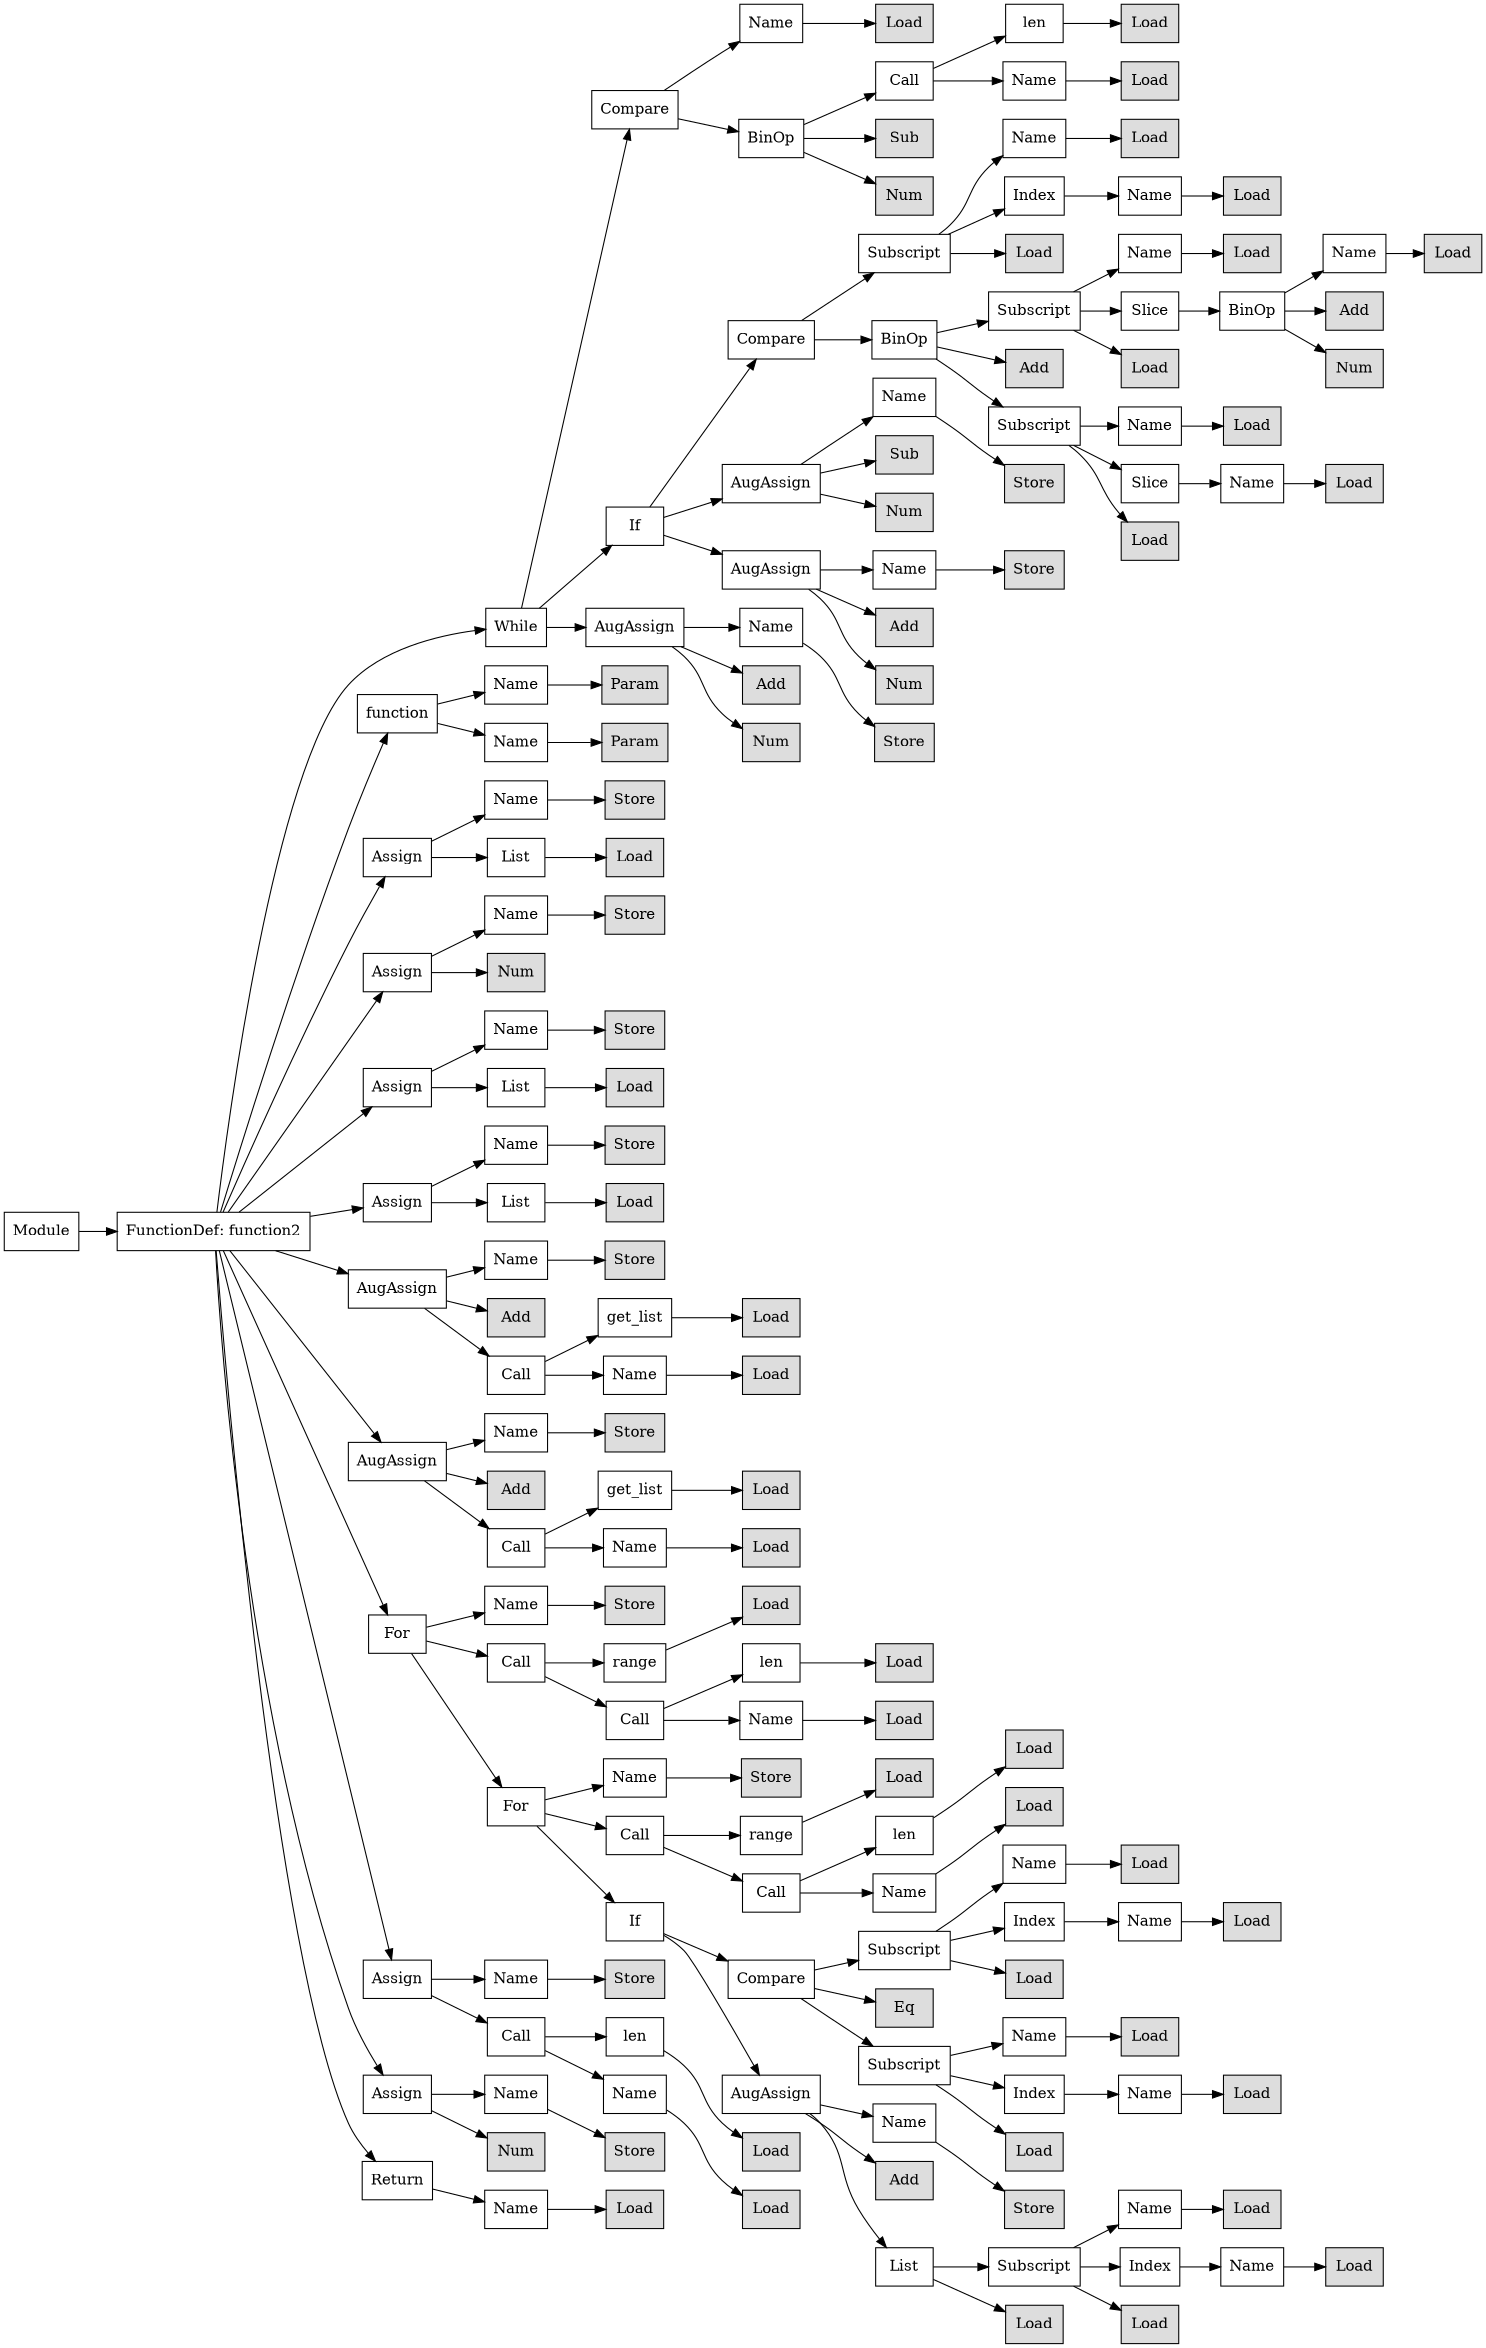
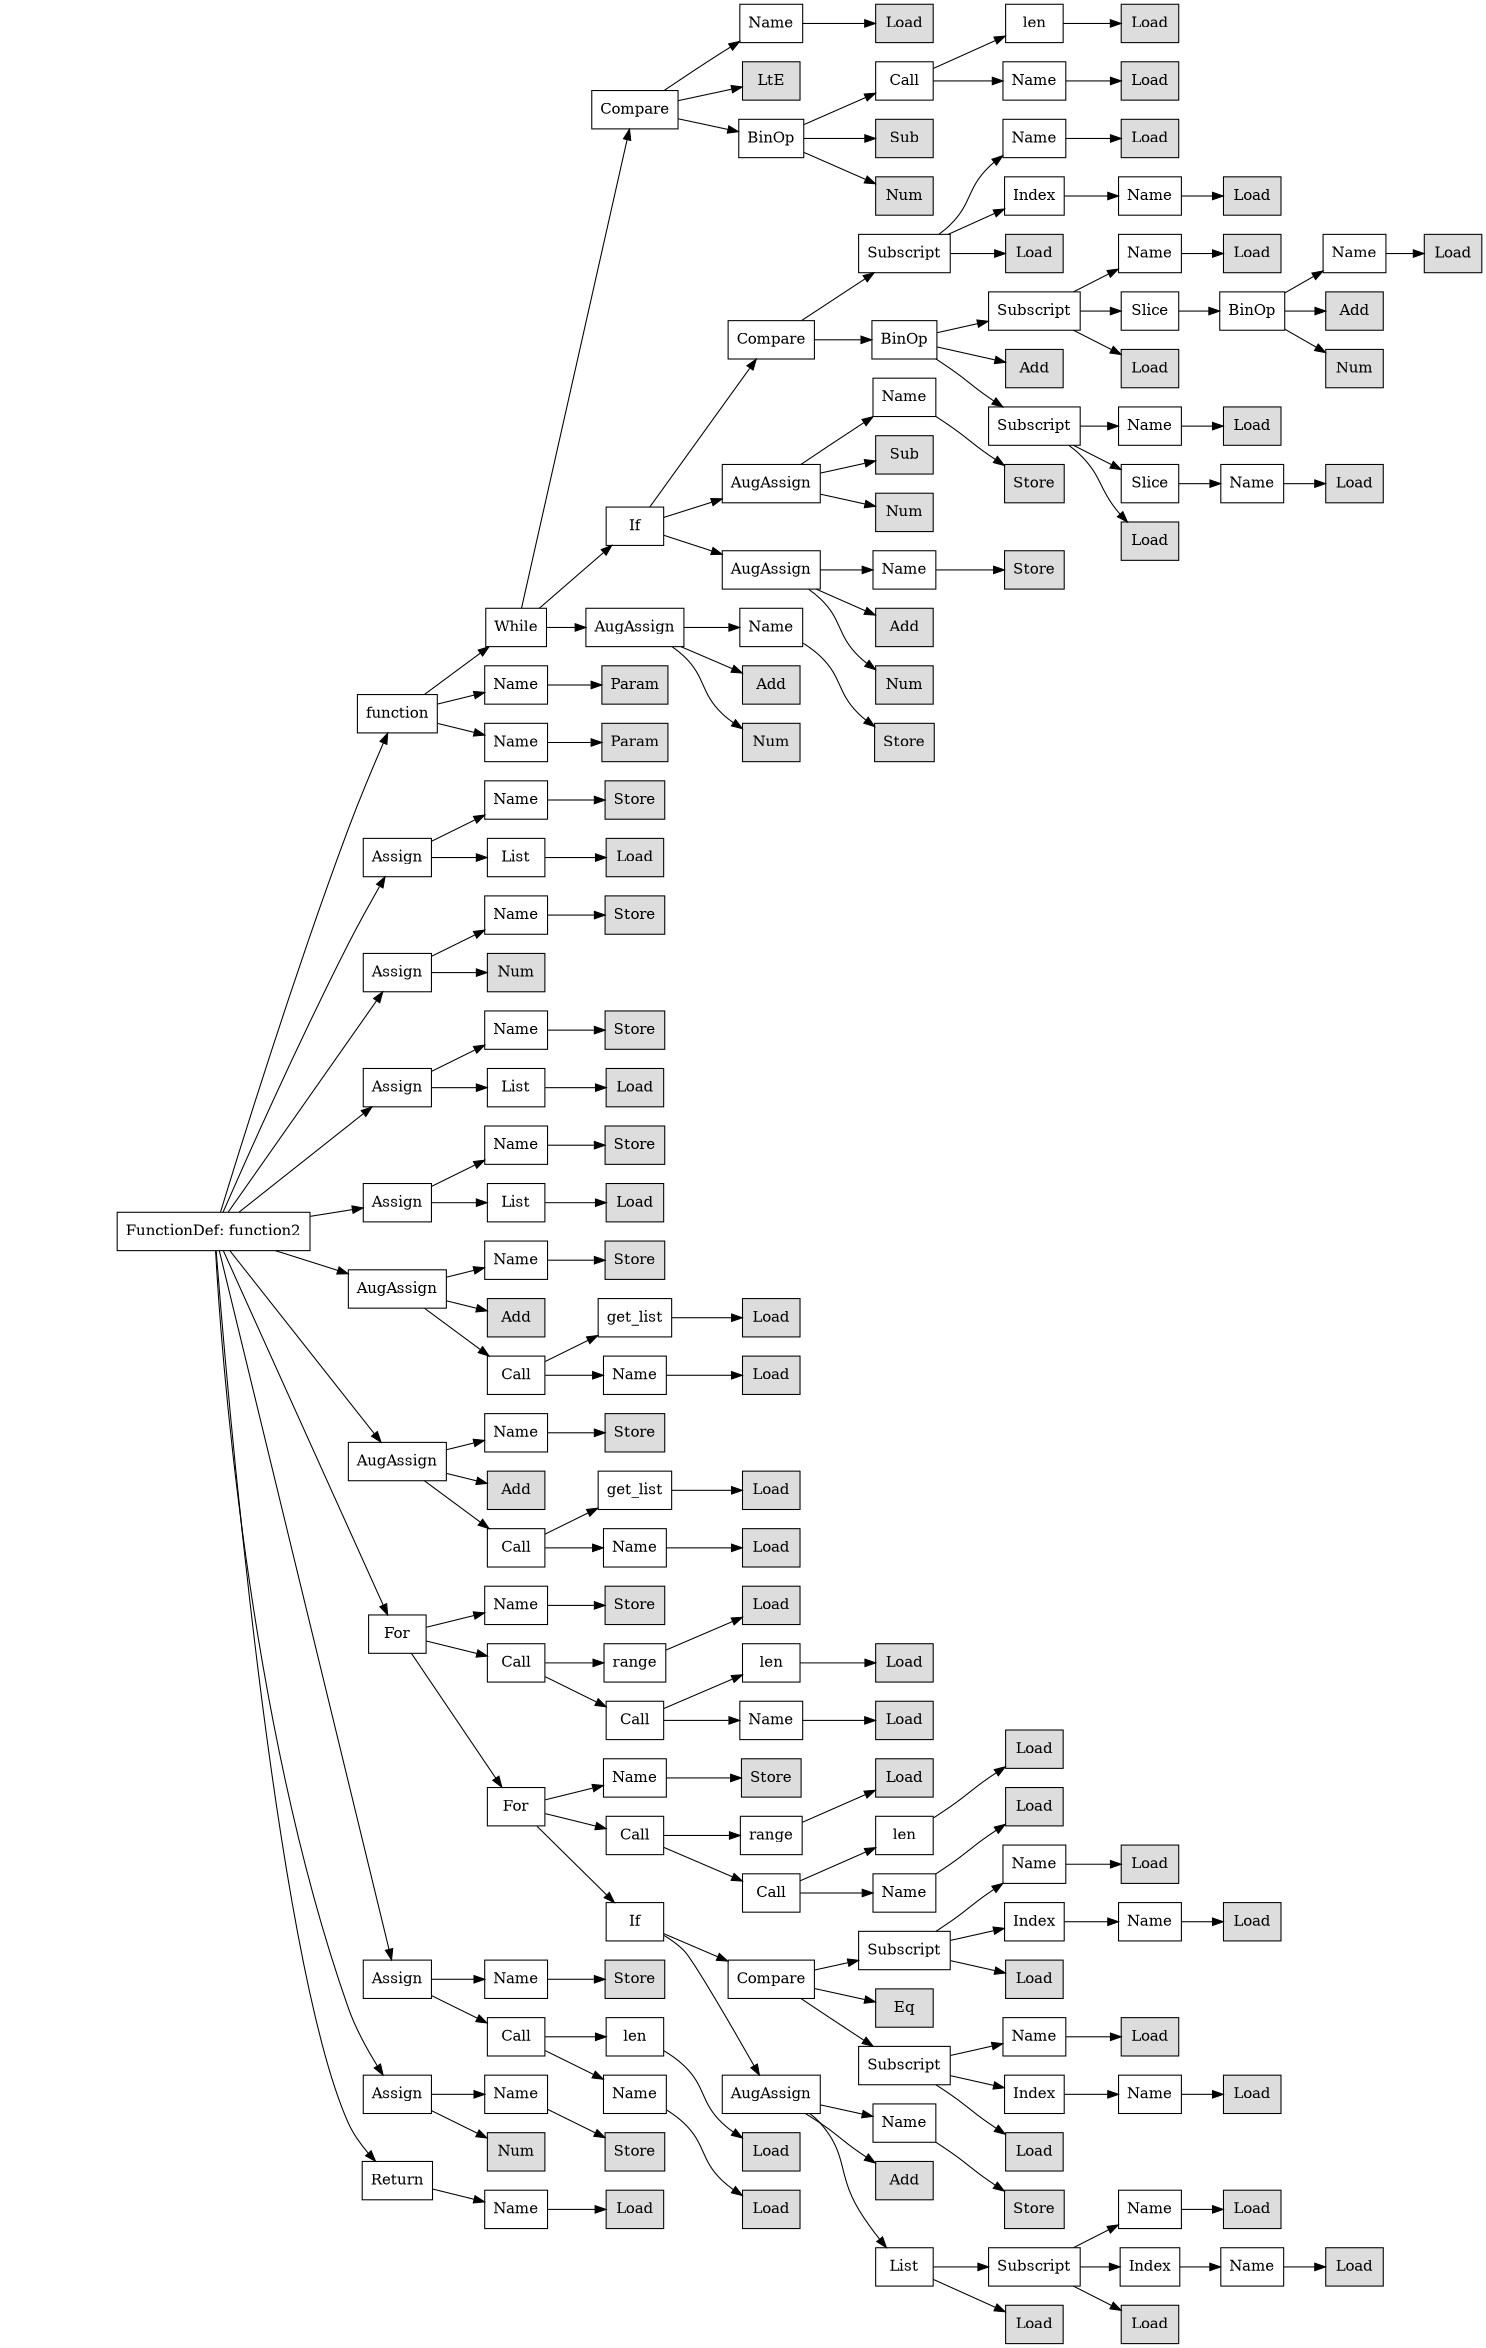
  digraph {
    rankdir=LR
    node [shape=rect]
-   n1 [label=Module]
    n2 [label="FunctionDef: function2"]
    n3 [label=function]
    n4 [label=Assign]
    n5 [label=Assign]
    n6 [label=Assign]
    n7 [label=Assign]
    n8 [label=AugAssign]
    n9 [label=AugAssign]
    n10 [label=For]
    n11 [label=Assign]
    n12 [label=Assign]
    n13 [label=While]
    n14 [label=Return]
    n15 [label=Name]
    n16 [label=Name]
    n17 [label=Name]
    n18 [label=List]
    n19 [label=Name]
    n20 [fillcolor="#dddddd" label=Num style=filled]
    n21 [label=Name]
    n22 [label=List]
    n23 [label=Name]
    n24 [label=List]
    n25 [label=Name]
    n26 [fillcolor="#dddddd" label=Add style=filled]
    n27 [label=Call]
    n28 [label=Name]
    n29 [fillcolor="#dddddd" label=Add style=filled]
    n30 [label=Call]
    n31 [label=Name]
    n32 [label=Call]
    n33 [label=For]
    n34 [label=Name]
    n35 [label=Call]
    n36 [label=Name]
    n37 [fillcolor="#dddddd" label=Num style=filled]
    n38 [label=Compare]
    n39 [label=If]
    n40 [label=AugAssign]
    n41 [label=Name]
    n42 [fillcolor="#dddddd" label=Param style=filled]
    n43 [fillcolor="#dddddd" label=Param style=filled]
    n44 [fillcolor="#dddddd" label=Store style=filled]
    n45 [fillcolor="#dddddd" label=Load style=filled]
    n46 [fillcolor="#dddddd" label=Store style=filled]
    n47 [fillcolor="#dddddd" label=Store style=filled]
    n48 [fillcolor="#dddddd" label=Load style=filled]
    n49 [fillcolor="#dddddd" label=Store style=filled]
    n50 [fillcolor="#dddddd" label=Load style=filled]
    n51 [fillcolor="#dddddd" label=Store style=filled]
    n52 [label=get_list]
    n53 [label=Name]
    n54 [fillcolor="#dddddd" label=Store style=filled]
    n55 [label=get_list]
    n56 [label=Name]
    n57 [fillcolor="#dddddd" label=Store style=filled]
    n58 [label=range]
    n59 [label=Call]
    n60 [label=Name]
    n61 [label=Call]
    n62 [label=If]
    n63 [fillcolor="#dddddd" label=Store style=filled]
    n64 [label=len]
    n65 [label=Name]
    n66 [fillcolor="#dddddd" label=Store style=filled]
    n67 [label=Name]
+   n68 [fillcolor="#dddddd" label=LtE style=filled]
    n69 [label=BinOp]
    n70 [label=Compare]
    n71 [label=AugAssign]
    n72 [label=AugAssign]
    n73 [label=Name]
    n74 [fillcolor="#dddddd" label=Add style=filled]
    n75 [fillcolor="#dddddd" label=Num style=filled]
    n76 [fillcolor="#dddddd" label=Load style=filled]
    n77 [fillcolor="#dddddd" label=Load style=filled]
    n78 [fillcolor="#dddddd" label=Load style=filled]
    n79 [fillcolor="#dddddd" label=Load style=filled]
    n80 [fillcolor="#dddddd" label=Load style=filled]
    n81 [fillcolor="#dddddd" label=Load style=filled]
    n82 [label=len]
    n83 [label=Name]
    n84 [fillcolor="#dddddd" label=Store style=filled]
    n85 [label=range]
    n86 [label=Call]
    n87 [label=Compare]
    n88 [label=AugAssign]
    n89 [fillcolor="#dddddd" label=Load style=filled]
    n90 [fillcolor="#dddddd" label=Load style=filled]
    n91 [fillcolor="#dddddd" label=Load style=filled]
    n92 [label=Call]
    n93 [fillcolor="#dddddd" label=Sub style=filled]
    n94 [fillcolor="#dddddd" label=Num style=filled]
    n95 [label=Subscript]
    n96 [label=BinOp]
    n97 [label=Name]
    n98 [fillcolor="#dddddd" label=Sub style=filled]
    n99 [fillcolor="#dddddd" label=Num style=filled]
    n100 [label=Name]
    n101 [fillcolor="#dddddd" label=Add style=filled]
    n102 [fillcolor="#dddddd" label=Num style=filled]
    n103 [fillcolor="#dddddd" label=Store style=filled]
    n104 [fillcolor="#dddddd" label=Load style=filled]
    n105 [fillcolor="#dddddd" label=Load style=filled]
    n106 [fillcolor="#dddddd" label=Load style=filled]
    n107 [label=len]
    n108 [label=Name]
    n109 [label=Subscript]
    n110 [fillcolor="#dddddd" label=Eq style=filled]
    n111 [label=Subscript]
    n112 [label=Name]
    n113 [fillcolor="#dddddd" label=Add style=filled]
    n114 [label=List]
    n115 [label=len]
    n116 [label=Name]
    n117 [label=Name]
    n118 [label=Index]
    n119 [fillcolor="#dddddd" label=Load style=filled]
    n120 [label=Subscript]
    n121 [fillcolor="#dddddd" label=Add style=filled]
    n122 [label=Subscript]
    n123 [fillcolor="#dddddd" label=Store style=filled]
    n124 [fillcolor="#dddddd" label=Store style=filled]
    n125 [fillcolor="#dddddd" label=Load style=filled]
    n126 [fillcolor="#dddddd" label=Load style=filled]
    n127 [label=Name]
    n128 [label=Index]
    n129 [fillcolor="#dddddd" label=Load style=filled]
    n130 [label=Name]
    n131 [label=Index]
    n132 [fillcolor="#dddddd" label=Load style=filled]
    n133 [fillcolor="#dddddd" label=Store style=filled]
    n134 [label=Subscript]
    n135 [fillcolor="#dddddd" label=Load style=filled]
    n136 [fillcolor="#dddddd" label=Load style=filled]
    n137 [fillcolor="#dddddd" label=Load style=filled]
    n138 [fillcolor="#dddddd" label=Load style=filled]
    n139 [label=Name]
    n140 [label=Name]
    n141 [label=Slice]
    n142 [fillcolor="#dddddd" label=Load style=filled]
    n143 [label=Name]
    n144 [label=Slice]
    n145 [fillcolor="#dddddd" label=Load style=filled]
    n146 [fillcolor="#dddddd" label=Load style=filled]
    n147 [label=Name]
    n148 [fillcolor="#dddddd" label=Load style=filled]
    n149 [label=Name]
    n150 [label=Name]
    n151 [label=Index]
    n152 [fillcolor="#dddddd" label=Load style=filled]
    n153 [fillcolor="#dddddd" label=Load style=filled]
    n154 [fillcolor="#dddddd" label=Load style=filled]
    n155 [label=BinOp]
    n156 [fillcolor="#dddddd" label=Load style=filled]
    n157 [label=Name]
    n158 [fillcolor="#dddddd" label=Load style=filled]
    n159 [fillcolor="#dddddd" label=Load style=filled]
    n160 [fillcolor="#dddddd" label=Load style=filled]
    n161 [label=Name]
    n162 [label=Name]
    n163 [fillcolor="#dddddd" label=Add style=filled]
    n164 [fillcolor="#dddddd" label=Num style=filled]
    n165 [fillcolor="#dddddd" label=Load style=filled]
    n166 [fillcolor="#dddddd" label=Load style=filled]
    n167 [fillcolor="#dddddd" label=Load style=filled]
-   n1 -> n2
    n2 -> n3
    n2 -> n4
    n2 -> n5
    n2 -> n6
    n2 -> n7
    n2 -> n8
    n2 -> n9
    n2 -> n10
    n2 -> n11
    n2 -> n12
-   n2 -> n13
+   n3 -> n13
    n2 -> n14
    n3 -> n15
    n3 -> n16
    n4 -> n17
    n4 -> n18
    n5 -> n19
    n5 -> n20
    n6 -> n21
    n6 -> n22
    n7 -> n23
    n7 -> n24
    n8 -> n25
    n8 -> n26
    n8 -> n27
    n9 -> n28
    n9 -> n29
    n9 -> n30
    n10 -> n31
    n10 -> n32
    n10 -> n33
    n11 -> n34
    n11 -> n35
    n12 -> n36
    n12 -> n37
    n13 -> n38
    n13 -> n39
    n13 -> n40
    n14 -> n41
    n15 -> n42
    n16 -> n43
    n17 -> n44
    n18 -> n45
    n19 -> n46
    n21 -> n47
    n22 -> n48
    n23 -> n49
    n24 -> n50
    n25 -> n51
    n27 -> n52
    n27 -> n53
    n28 -> n54
    n30 -> n55
    n30 -> n56
    n31 -> n57
    n32 -> n58
    n32 -> n59
    n33 -> n60
    n33 -> n61
    n33 -> n62
    n34 -> n63
    n35 -> n64
    n35 -> n65
    n36 -> n66
    n38 -> n67
+   n38 -> n68
    n38 -> n69
    n39 -> n70
    n39 -> n71
    n39 -> n72
    n40 -> n73
    n40 -> n74
    n40 -> n75
    n41 -> n76
    n52 -> n77
    n53 -> n78
    n55 -> n79
    n56 -> n80
    n58 -> n81
    n59 -> n82
    n59 -> n83
    n60 -> n84
    n61 -> n85
    n61 -> n86
    n62 -> n87
    n62 -> n88
    n64 -> n89
    n65 -> n90
    n67 -> n91
    n69 -> n92
    n69 -> n93
    n69 -> n94
    n70 -> n95
    n70 -> n96
    n71 -> n97
    n71 -> n98
    n71 -> n99
    n72 -> n100
    n72 -> n101
    n72 -> n102
    n73 -> n103
    n82 -> n104
    n83 -> n105
    n85 -> n106
    n86 -> n107
    n86 -> n108
    n87 -> n109
    n87 -> n110
    n87 -> n111
    n88 -> n112
    n88 -> n113
    n88 -> n114
    n92 -> n115
    n92 -> n116
    n95 -> n117
    n95 -> n118
    n95 -> n119
    n96 -> n120
    n96 -> n121
    n96 -> n122
    n97 -> n123
    n100 -> n124
    n107 -> n125
    n108 -> n126
    n109 -> n127
    n109 -> n128
    n109 -> n129
    n111 -> n130
    n111 -> n131
    n111 -> n132
    n112 -> n133
    n114 -> n134
    n114 -> n135
    n115 -> n136
    n116 -> n137
    n117 -> n138
    n118 -> n139
    n120 -> n140
    n120 -> n141
    n120 -> n142
    n122 -> n143
    n122 -> n144
    n122 -> n145
    n127 -> n146
    n128 -> n147
    n130 -> n148
    n131 -> n149
    n134 -> n150
    n134 -> n151
    n134 -> n152
    n139 -> n153
    n140 -> n154
    n141 -> n155
    n143 -> n156
    n144 -> n157
    n147 -> n158
    n149 -> n159
    n150 -> n160
    n151 -> n161
    n155 -> n162
    n155 -> n163
    n155 -> n164
    n157 -> n165
    n161 -> n166
    n162 -> n167
  }
